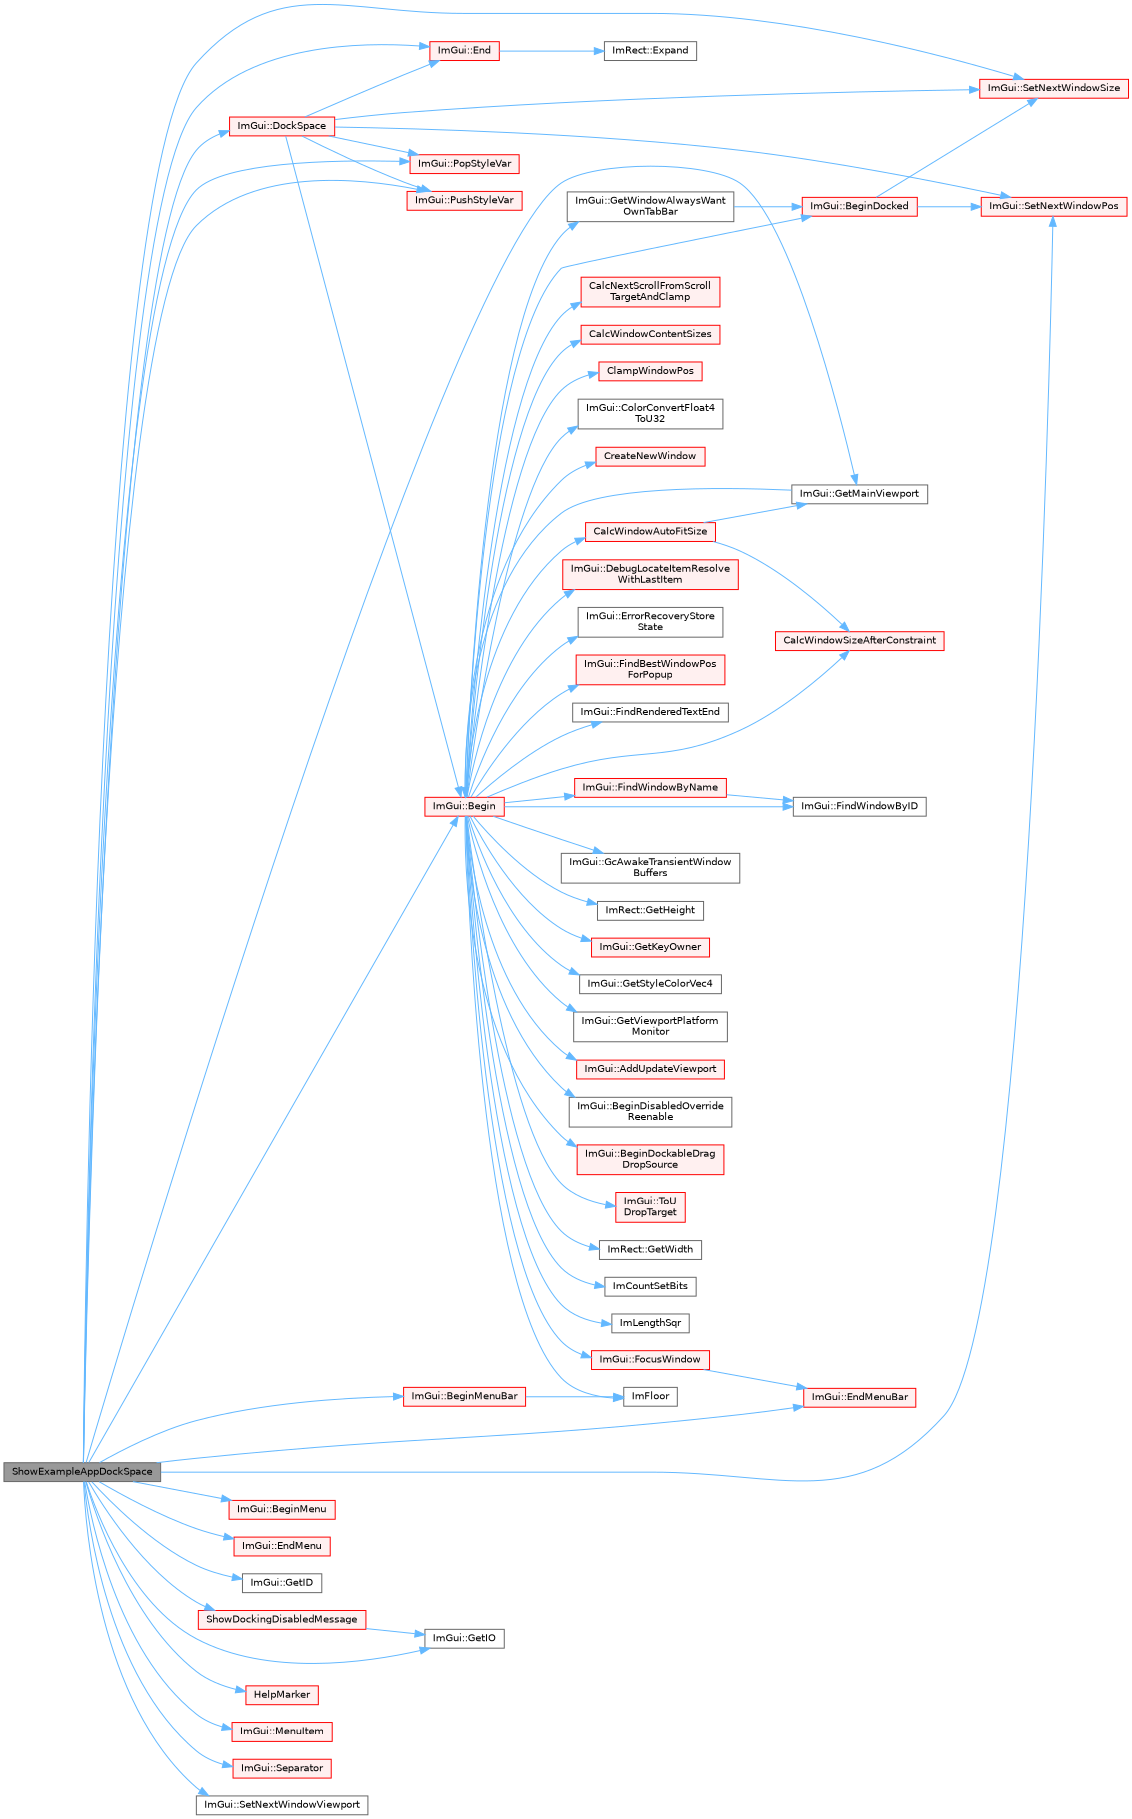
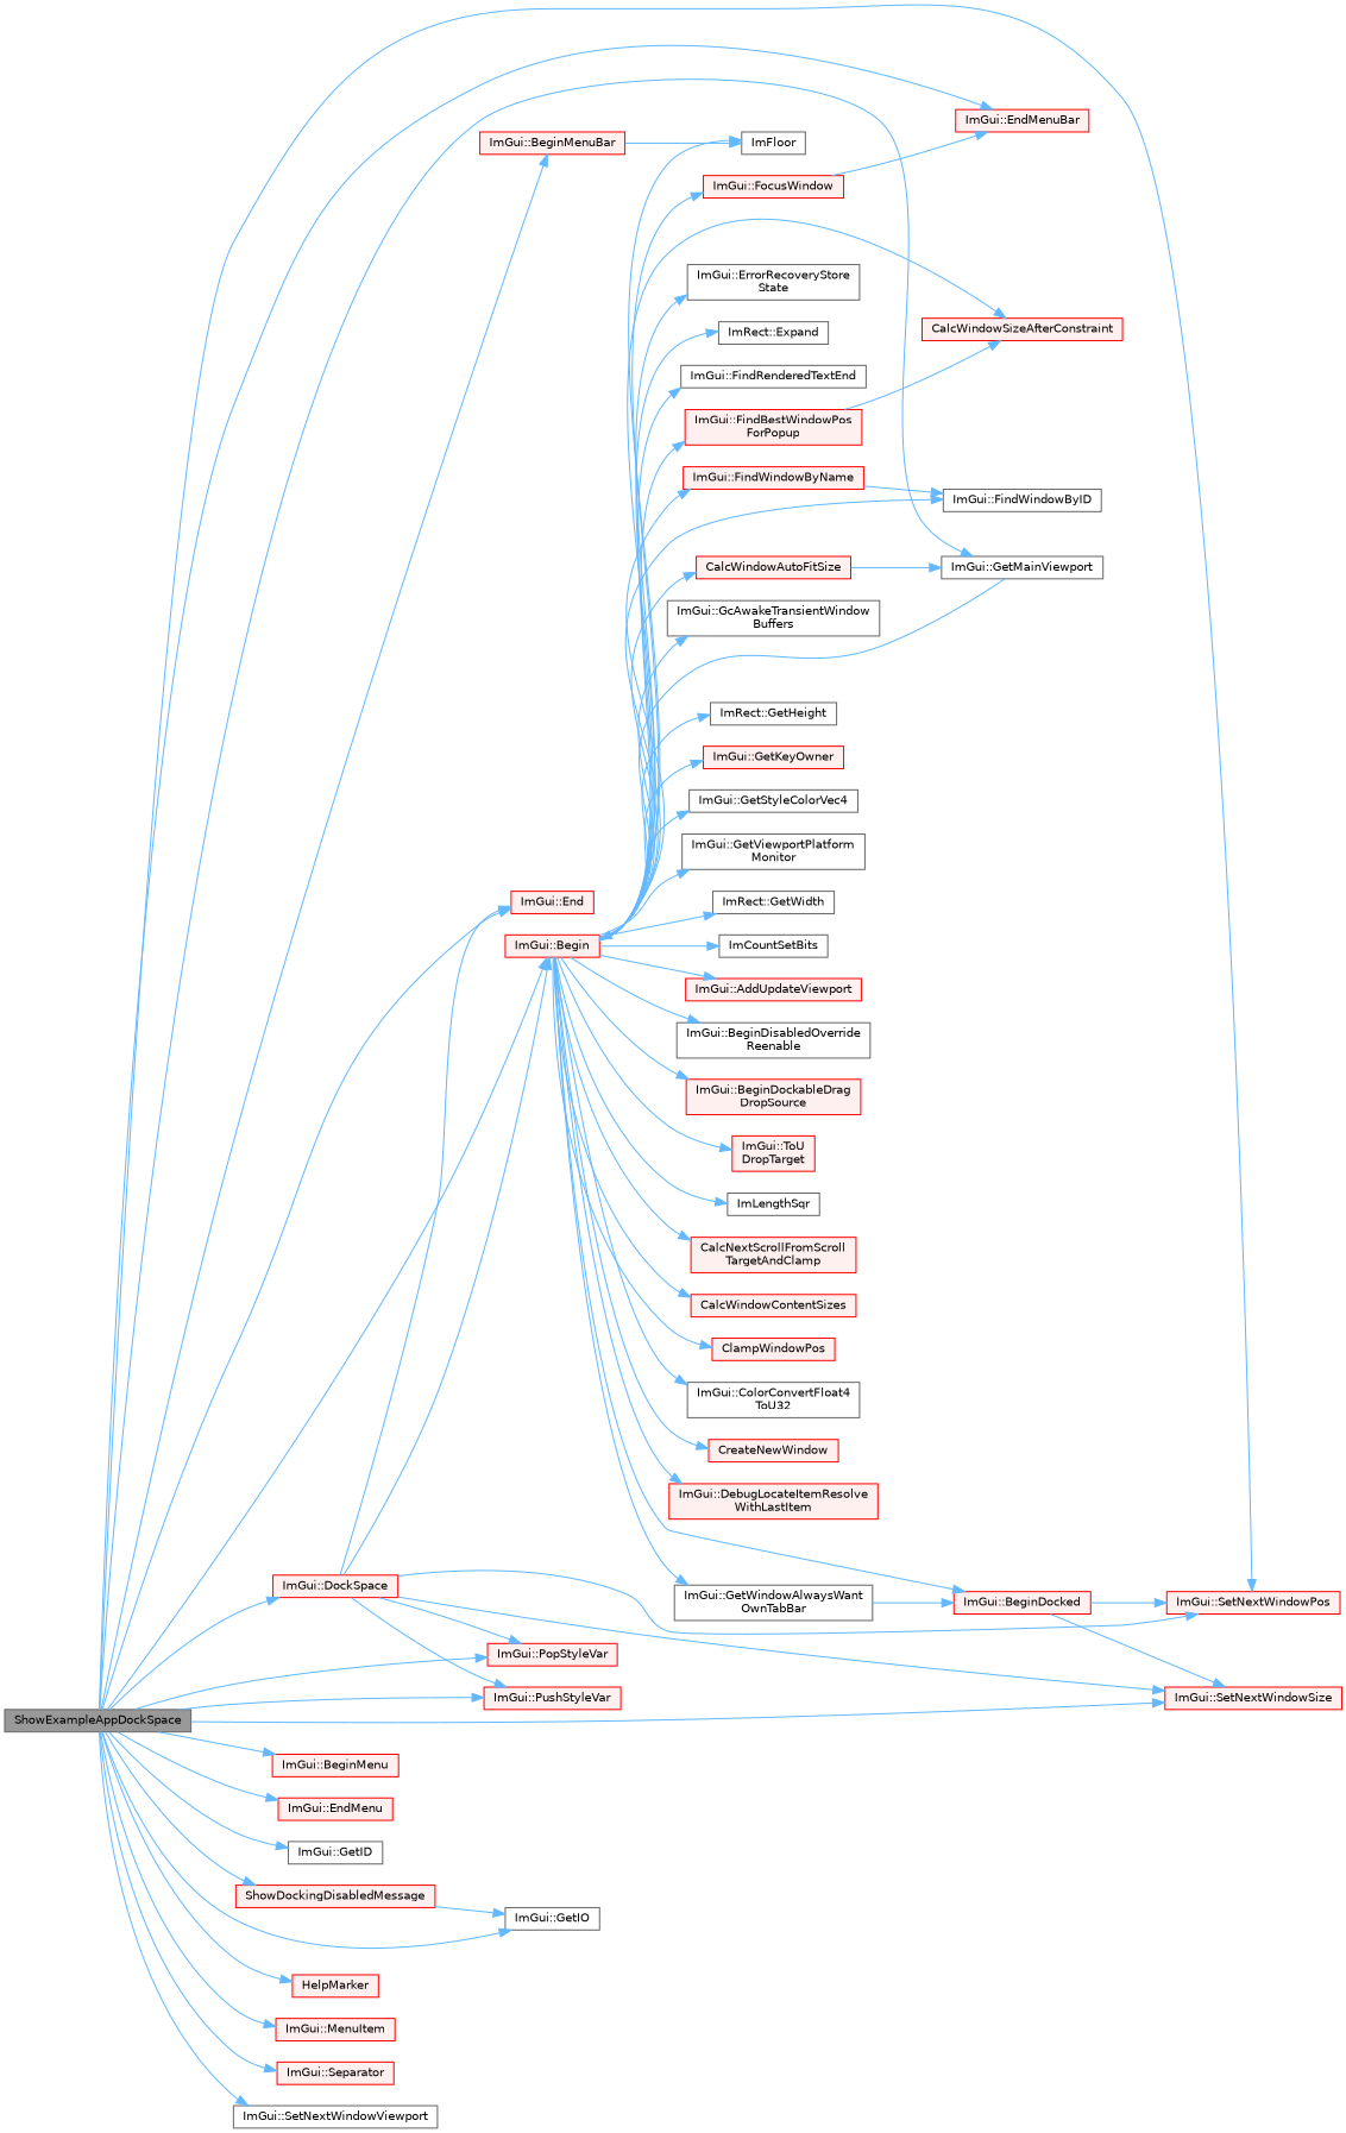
  digraph {
    rankdir=LR
    node [color=red fillcolor="#FFF0F0" fontname=Helvetica fontsize=10 shape=box style=filled]
    edge [color=steelblue1 fontname=Helvetica fontsize=10 labelfontname=Helvetica labelfontsize=10 style=solid]
    n1 [color=gray40 fillcolor=grey60 fontcolor=black height=0.2 label=ShowExampleAppDockSpace width=0.4]
    n2 [height=0.2 label="ImGui::Begin" width=0.4]
    n3 [height=0.2 label="ImGui::SetNextWindowPos" width=0.4]
    n4 [height=0.2 label="ImGui::SetNextWindowSize" width=0.4]
    n5 [color=grey40 fillcolor=white height=0.2 label="ImGui::GetMainViewport" width=0.4]
    n6 [height=0.2 label="ImGui::BeginMenu" width=0.4]
    n7 [height=0.2 label="ImGui::BeginMenuBar" width=0.4]
    n8 [height=0.2 label="ImGui::DockSpace" width=0.4]
    n9 [height=0.2 label="ImGui::End" width=0.4]
    n10 [height=0.2 label="ImGui::PopStyleVar" width=0.4]
    n11 [height=0.2 label="ImGui::PushStyleVar" width=0.4]
    n12 [height=0.2 label="ImGui::EndMenu" width=0.4]
    n13 [height=0.2 label="ImGui::EndMenuBar" width=0.4]
    n14 [color=grey40 fillcolor=white height=0.2 label="ImGui::GetID" width=0.4]
    n15 [color=grey40 fillcolor=white height=0.2 label="ImGui::GetIO" width=0.4]
    n16 [height=0.2 label=HelpMarker width=0.4]
    n17 [height=0.2 label="ImGui::MenuItem" width=0.4]
    n18 [height=0.2 label="ImGui::Separator" width=0.4]
    n19 [color=grey40 fillcolor=white height=0.2 label="ImGui::SetNextWindowViewport" width=0.4]
    n20 [height=0.2 label=ShowDockingDisabledMessage width=0.4]
    n21 [height=0.2 label="ImGui::AddUpdateViewport" width=0.4]
    n22 [color=grey40 fillcolor=white height=0.2 label="ImGui::BeginDisabledOverride\lReenable" width=0.4]
    n23 [height=0.2 label="ImGui::BeginDockableDrag\lDropSource" width=0.4]
    n24 [height=0.2 label="ImGui::ToU\lDropTarget" width=0.4]
    n25 [height=0.2 label="ImGui::BeginDocked" width=0.4]
    n26 [color=grey40 fillcolor=white height=0.2 label="ImGui::GetWindowAlwaysWant\lOwnTabBar" width=0.4]
    n27 [height=0.2 label="CalcNextScrollFromScroll\lTargetAndClamp" width=0.4]
    n28 [height=0.2 label=CalcWindowAutoFitSize width=0.4]
    n29 [height=0.2 label=CalcWindowSizeAfterConstraint width=0.4]
    n30 [height=0.2 label=CalcWindowContentSizes width=0.4]
    n31 [height=0.2 label=ClampWindowPos width=0.4]
    n32 [color=grey40 fillcolor=white height=0.2 label="ImGui::ColorConvertFloat4\lToU32" width=0.4]
    n33 [height=0.2 label=CreateNewWindow width=0.4]
    n34 [height=0.2 label="ImGui::DebugLocateItemResolve\lWithLastItem" width=0.4]
    n35 [color=grey40 fillcolor=white height=0.2 label="ImGui::ErrorRecoveryStore\lState" width=0.4]
    n36 [color=grey40 fillcolor=white height=0.2 label="ImRect::Expand" width=0.4]
    n37 [height=0.2 label="ImGui::FindBestWindowPos\lForPopup" width=0.4]
    n38 [color=grey40 fillcolor=white height=0.2 label="ImGui::FindRenderedTextEnd" width=0.4]
    n39 [color=grey40 fillcolor=white height=0.2 label="ImGui::FindWindowByID" width=0.4]
    n40 [height=0.2 label="ImGui::FindWindowByName" width=0.4]
    n41 [height=0.2 label="ImGui::FocusWindow" width=0.4]
    n42 [color=grey40 fillcolor=white height=0.2 label="ImGui::GcAwakeTransientWindow\lBuffers" width=0.4]
    n43 [color=grey40 fillcolor=white height=0.2 label="ImRect::GetHeight" width=0.4]
    n44 [height=0.2 label="ImGui::GetKeyOwner" width=0.4]
    n45 [color=grey40 fillcolor=white height=0.2 label="ImGui::GetStyleColorVec4" width=0.4]
    n46 [color=grey40 fillcolor=white height=0.2 label="ImGui::GetViewportPlatform\lMonitor" width=0.4]
    n47 [color=grey40 fillcolor=white height=0.2 label="ImRect::GetWidth" width=0.4]
    n48 [color=grey40 fillcolor=white height=0.2 label=ImCountSetBits width=0.4]
    n49 [color=grey40 fillcolor=white height=0.2 label=ImFloor width=0.4]
    n50 [color=grey40 fillcolor=white height=0.2 label=ImLengthSqr width=0.4]
    n1 -> n2
    n1 -> n3
    n1 -> n4
    n1 -> n5
    n1 -> n6
    n1 -> n7
    n1 -> n8
    n1 -> n9
    n1 -> n10
    n1 -> n11
    n1 -> n12
    n1 -> n13
    n1 -> n14
    n1 -> n15
    n1 -> n16
    n1 -> n17
    n1 -> n18
    n1 -> n19
    n1 -> n20
    n2 -> n21
    n2 -> n22
    n2 -> n23
    n2 -> n24
    n2 -> n25
    n2 -> n26
    n2 -> n27
    n2 -> n28
    n2 -> n29
    n2 -> n30
    n2 -> n31
    n2 -> n32
    n2 -> n33
    n2 -> n34
    n2 -> n35
-   n9 -> n36
+   n2 -> n36
    n2 -> n37
    n2 -> n38
    n2 -> n39
    n2 -> n40
    n2 -> n41
    n2 -> n42
    n2 -> n43
    n2 -> n44
    n2 -> n45
    n2 -> n46
    n2 -> n47
    n2 -> n48
    n2 -> n49
    n2 -> n50
    n5 -> n2
    n7 -> n49
    n8 -> n2
    n8 -> n3
    n8 -> n4
    n8 -> n9
    n8 -> n10
    n8 -> n11
    n20 -> n15
    n25 -> n3
    n25 -> n4
    n26 -> n25
    n28 -> n5
-   n28 -> n29
+   n37 -> n29
    n40 -> n39
    n41 -> n13
  }
